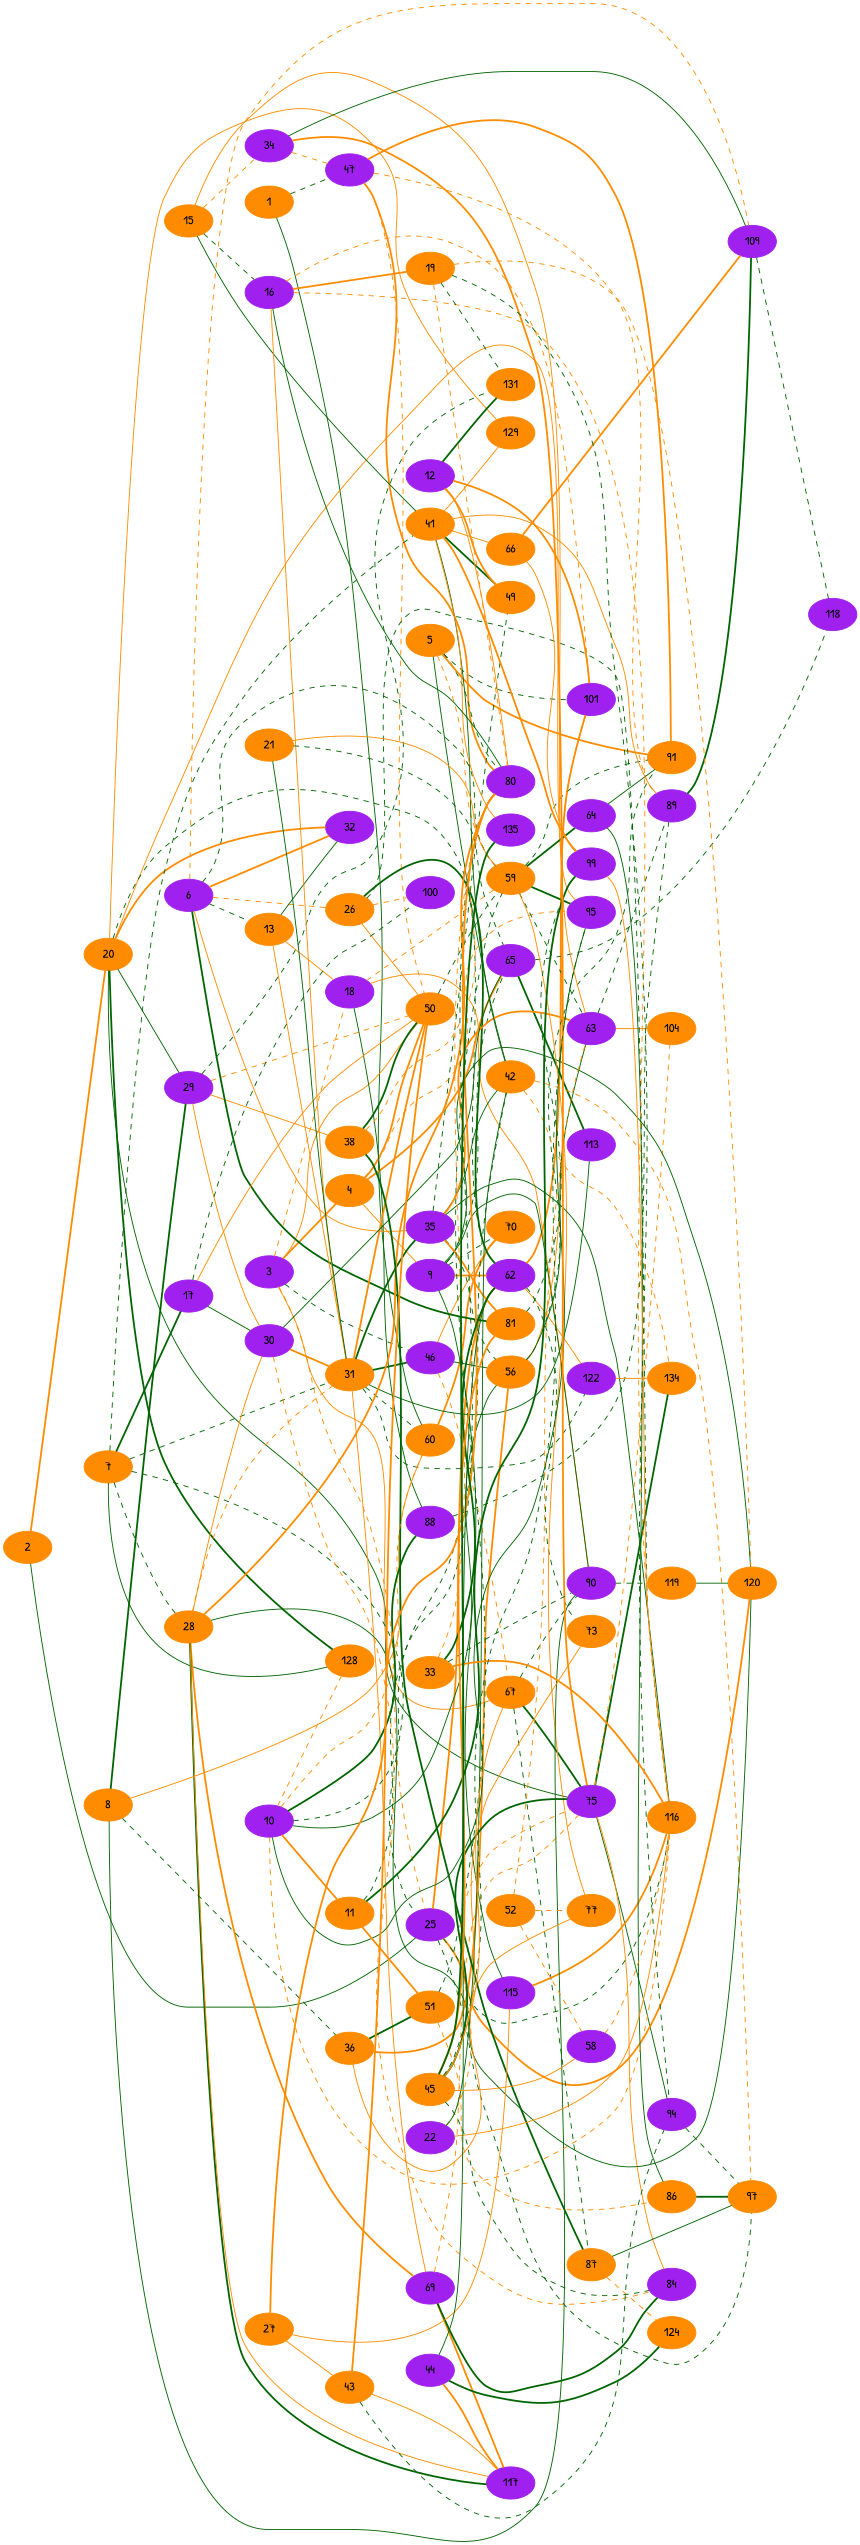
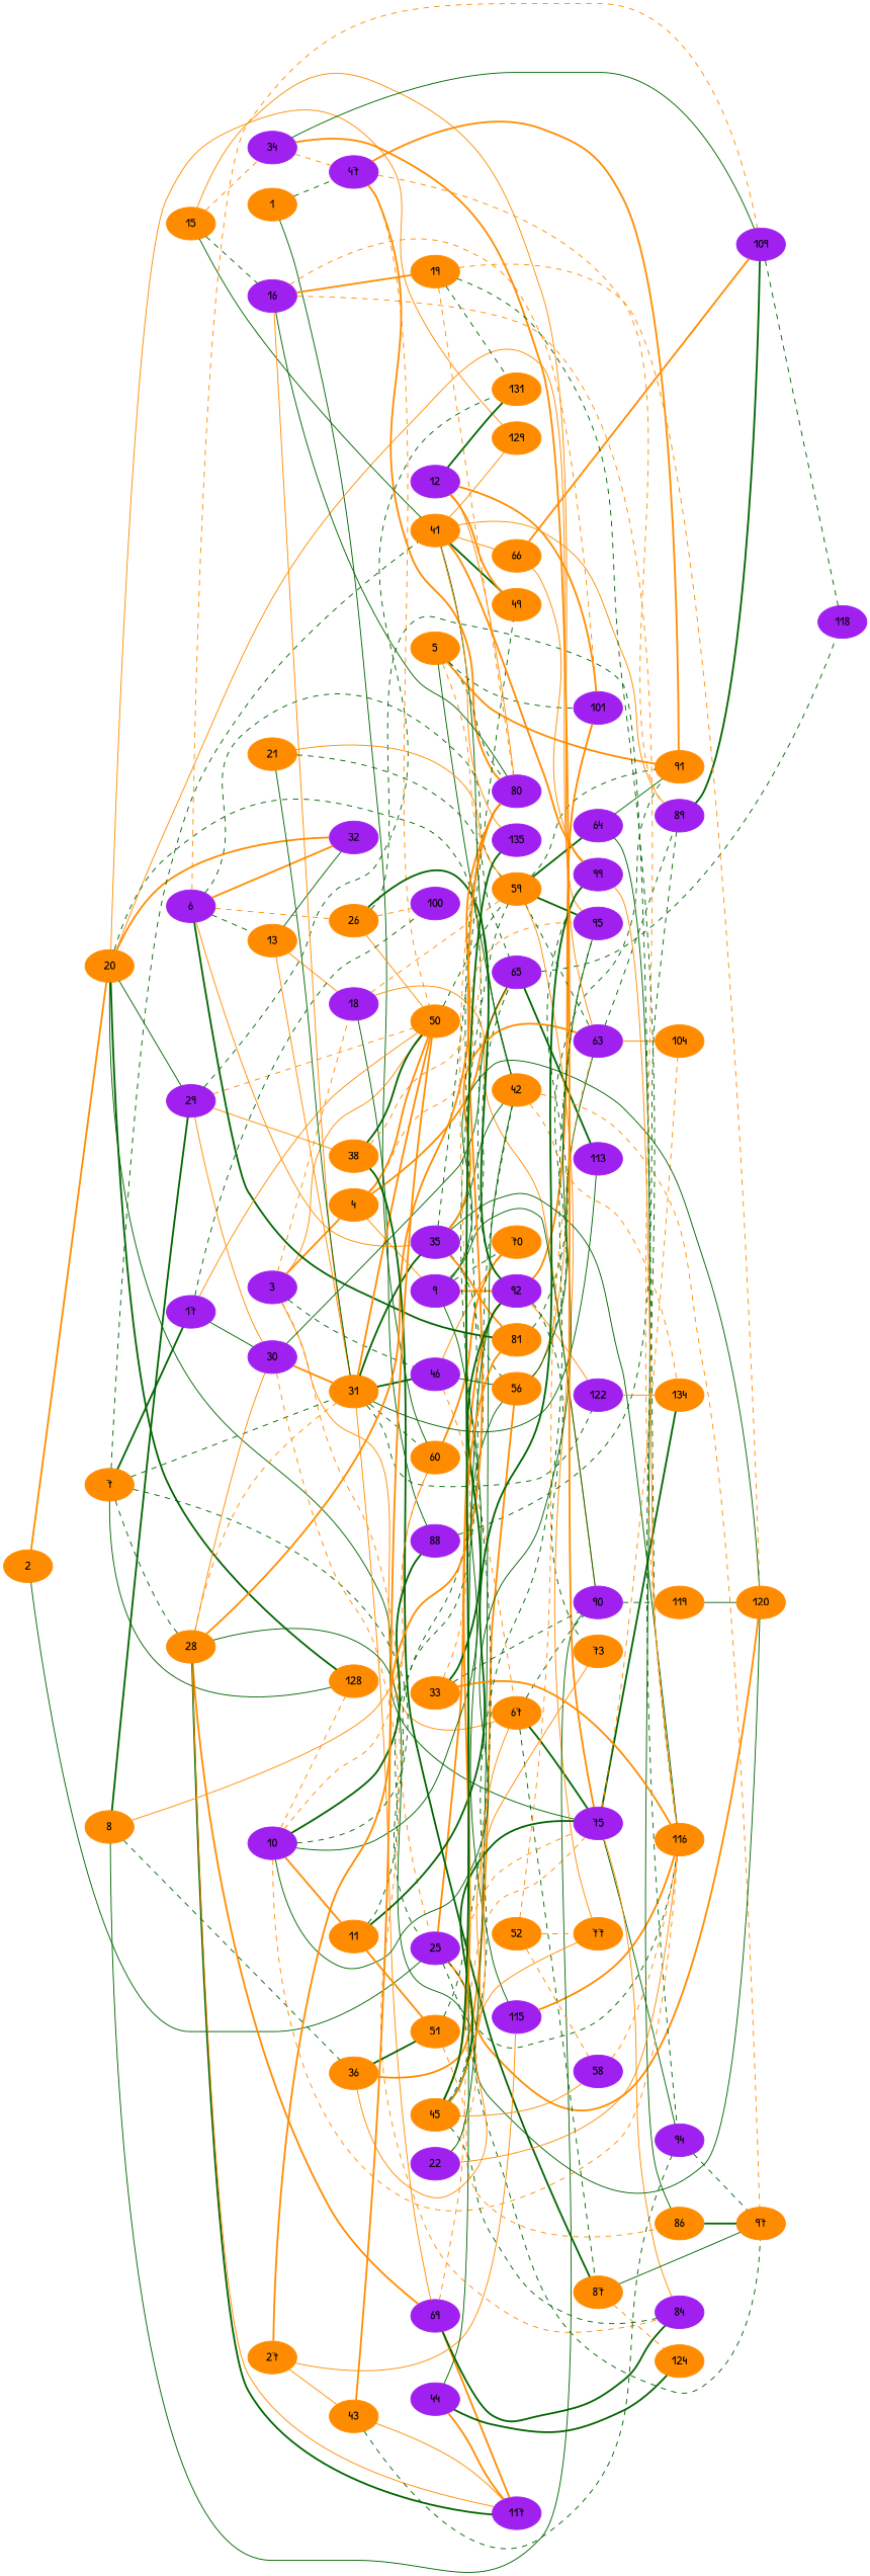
  graph {
    fontname="Patrick Hand"
    rankdir=LR
    node [color=darkorange fontname="Patrick Hand" style=filled]
    edge [color=darkorange fontname="Patrick Hand" style=dashed]
    47 [color=purple]
    1
    60 [super="+78"]
    50 [super="+125"]
    80 [color=purple super="+96"]
    91 [super="+98"]
    89 [color=purple super="+123"]
    70 [super="+74"]
    20 [super="+23"]
    95 [color=purple]
    32 [color=purple]
    128
    29 [color=purple super="+68"]
-   62 [color=purple super="+136"]
+   62 [color=purple super="+136" label=92]
    75 [color=purple super="+85"]
    129
    2
    25 [color=purple super="+111"]
    120
    116 [super="+130"]
    97
    3 [color=purple super="+39"]
    4 [super="+14"]
    18 [color=purple super="+55"]
    46 [color=purple super="+71"]
    67 [super="+108"]
    9 [color=purple super="+37"]
    65 [color=purple super="+79"]
    59 [super="+61"]
    90 [color=purple]
    88 [color=purple]
    56 [super="+72"]
    87
    115 [color=purple]
    113 [color=purple]
    118 [color=purple]
    42 [super="+83"]
    134
    5
    101 [color=purple]
    63 [color=purple]
    77
    64 [color=purple]
    6 [color=purple super="+103"]
    13 [super="+54"]
    26 [super="+92"]
    35 [color=purple super="+53"]
    81
    109 [color=purple]
    31 [super="+57"]
    100 [color=purple]
    49
    99 [color=purple super="+102"]
    7 [super="+48"]
    17 [color=purple super="+76"]
    28 [super="+112"]
    41 [super="+106"]
    30 [color=purple super="+105"]
    69 [color=purple super="+110"]
    117 [color=purple]
    122 [color=purple]
    66 [super="+126"]
    135 [color=purple]
    8 [super="+24"]
    36
    131
    38
    51 [super="+133"]
    119
    73
    10 [color=purple super="+40"]
    11 [super="+114"]
    86
    12 [color=purple]
    15 [super="+93"]
    16 [color=purple]
    34 [color=purple super="+121"]
    19
    104
    94 [color=purple super="+107"]
    84 [color=purple]
    21
    22 [color=purple]
    43 [super="+82"]
    27
    33 [super="+132"]
    124
    44 [color=purple]
    45 [super="+127"]
    58 [color=purple]
    52
    47 -- 50
    47 -- 80 [style=bold]
    47 -- 91 [style=bold]
    47 -- 89
    1 -- 47 [color=darkgreen]
    1 -- 60 [color=darkgreen style=solid]
    60 -- 70 [style=bold]
    50 -- 59 [color=darkgreen]
    89 -- 109 [color=darkgreen style=bold]
    20 -- 95 [style=solid]
    20 -- 32 [style=bold]
    20 -- 128 [color=darkgreen style=bold]
    20 -- 29 [color=darkgreen style=solid]
    20 -- 62 [color=darkgreen]
    20 -- 75 [color=darkgreen style=solid]
    20 -- 129 [style=solid]
    29 -- 50
    29 -- 30 [style=solid]
    29 -- 131 [color=darkgreen]
    29 -- 38 [style=solid]
    62 -- 101 [style=bold]
    62 -- 122 [style=solid]
    62 -- 73 [color=darkgreen]
    75 -- 134 [color=darkgreen style=bold]
    75 -- 104
    75 -- 94 [color=darkgreen style=solid weight=2]
    75 -- 84 [style=solid]
    2 -- 20 [style=bold]
    2 -- 25 [color=darkgreen style=solid]
    25 -- 62 [style=bold]
    25 -- 120 [style=bold]
    25 -- 116 [color=darkgreen]
    25 -- 97 [color=darkgreen]
    3 -- 50 [style=solid weight=2]
    3 -- 25
    3 -- 4 [style=bold]
    3 -- 18
    3 -- 46 [color=darkgreen]
    3 -- 67 [style=solid]
    4 -- 50 [style=bold]
    4 -- 95
    4 -- 9 [style=solid]
    4 -- 65 [style=bold]
    18 -- 59
    18 -- 90 [style=solid]
    18 -- 88 [color=darkgreen style=solid]
    46 -- 70 [style=solid]
    46 -- 67
    46 -- 56 [color=darkgreen style=solid]
    67 -- 75 [color=darkgreen style=bold]
    67 -- 90 [color=darkgreen]
    67 -- 87 [color=darkgreen]
    9 -- 70 [color=darkgreen]
    9 -- 62 [style=bold]
    9 -- 120 [color=darkgreen style=solid]
    9 -- 65 [color=darkgreen]
    9 -- 90 [color=darkgreen style=solid]
    9 -- 115 [color=darkgreen style=solid]
    65 -- 113 [color=darkgreen style=bold]
    65 -- 118 [color=darkgreen]
    59 -- 91 [color=darkgreen]
    59 -- 95 [color=darkgreen style=bold]
    59 -- 63 [color=darkgreen]
    59 -- 77 [style=solid]
    59 -- 64 [color=darkgreen style=bold]
    90 -- 119 [color=darkgreen]
    88 -- 89 [color=darkgreen]
    56 -- 91 [color=darkgreen]
    56 -- 101 [style=solid]
    56 -- 63 [color=darkgreen style=solid]
    87 -- 97 [color=darkgreen style=solid]
    87 -- 124
    115 -- 116 [style=bold]
    42 -- 97
    42 -- 134
    5 -- 80 [color=darkgreen]
    5 -- 91 [style=bold]
    5 -- 59
    5 -- 42 [color=darkgreen style=solid]
    5 -- 101 [color=darkgreen]
    63 -- 89 [color=darkgreen]
    63 -- 104 [style=solid]
    64 -- 91 [color=darkgreen style=solid]
    64 -- 86 [color=darkgreen style=solid]
    6 -- 32 [style=bold]
    6 -- 59 [color=darkgreen]
    6 -- 13 [color=darkgreen]
    6 -- 26
    6 -- 35 [style=solid]
    6 -- 81 [color=darkgreen style=bold]
    6 -- 109
    13 -- 32 [color=darkgreen style=solid]
    13 -- 18 [style=solid]
    13 -- 31 [style=solid]
    26 -- 50 [style=solid]
    26 -- 62 [color=darkgreen style=bold]
    26 -- 116 [color=darkgreen]
    26 -- 100
    35 -- 116 [color=darkgreen style=solid]
    35 -- 56 [color=darkgreen]
    35 -- 42 [color=darkgreen style=solid]
    35 -- 63 [style=bold]
    35 -- 81 [style=bold]
    35 -- 49 [color=darkgreen]
    81 -- 99 [color=darkgreen weight=2]
    109 -- 118 [color=darkgreen]
    31 -- 60 [color=darkgreen]
    31 -- 50 [style=bold]
    31 -- 46 [color=darkgreen style=bold]
    31 -- 113 [color=darkgreen style=solid]
    31 -- 35 [color=darkgreen style=bold]
    31 -- 69 [style=solid]
    31 -- 122 [color=darkgreen]
    99 -- 116 [style=solid]
    7 -- 128 [color=darkgreen style=solid]
    7 -- 25 [color=darkgreen]
    7 -- 31 [color=darkgreen]
    7 -- 17 [color=darkgreen style=bold]
    7 -- 28 [color=darkgreen]
    7 -- 41 [color=darkgreen]
    17 -- 50 [style=solid]
    17 -- 100 [color=darkgreen]
    17 -- 30 [color=darkgreen style=solid]
    28 -- 80 [style=bold]
    28 -- 120 [color=darkgreen style=solid]
    28 -- 31
    28 -- 30 [style=solid weight=2]
    28 -- 69 [style=bold]
    28 -- 117 [color=darkgreen style=bold]
    28 -- 117 [style=solid]
    41 -- 89 [style=solid]
    41 -- 129 [style=solid]
    41 -- 42 [color=darkgreen style=solid]
    41 -- 49 [color=darkgreen style=bold]
    41 -- 99 [style=bold]
    41 -- 66 [style=solid]
    41 -- 135 [style=solid]
    30 -- 65 [color=darkgreen style=solid]
    30 -- 31 [style=bold]
    30 -- 84
    69 -- 75
    69 -- 117 [style=bold]
    69 -- 84 [color=darkgreen style=bold]
    122 -- 134 [style=solid]
    66 -- 109 [style=bold]
    66 -- 99 [style=solid]
    8 -- 60 [style=solid]
    8 -- 29 [color=darkgreen style=bold]
    8 -- 90 [color=darkgreen style=solid]
    8 -- 36 [color=darkgreen]
    36 -- 56 [style=bold]
    36 -- 77 [style=solid]
    36 -- 51 [color=darkgreen style=bold]
    38 -- 50 [color=darkgreen style=bold]
    38 -- 80
    38 -- 87 [color=darkgreen style=bold]
    51 -- 59 [color=darkgreen]
    51 -- 86
    119 -- 120 [color=darkgreen style=solid]
    10 -- 60
    10 -- 95 [color=darkgreen style=solid]
    10 -- 128
    10 -- 116
    10 -- 88 [color=darkgreen style=bold]
    10 -- 56 [color=darkgreen style=solid]
    10 -- 42 [color=darkgreen]
    10 -- 11 [style=bold]
    11 -- 80 [color=darkgreen]
    11 -- 99 [color=darkgreen style=bold]
    11 -- 51 [style=bold]
    86 -- 97 [color=darkgreen style=bold]
    12 -- 80 [style=solid]
    12 -- 101 [style=bold]
    12 -- 49 [style=bold]
    12 -- 131 [color=darkgreen style=bold]
    15 -- 63 [style=solid]
    15 -- 41 [color=darkgreen style=solid]
    15 -- 16 [color=darkgreen]
    15 -- 34
    16 -- 80 [color=darkgreen style=solid]
    16 -- 116
    16 -- 101
    16 -- 31 [style=solid]
    16 -- 19 [style=bold]
    34 -- 47
    34 -- 75 [style=bold]
    34 -- 109 [color=darkgreen style=solid]
    19 -- 80
    19 -- 120
    19 -- 131 [color=darkgreen]
    19 -- 94 [color=darkgreen]
    94 -- 97 [color=darkgreen]
    21 -- 65 [color=darkgreen]
    21 -- 59 [style=solid]
    21 -- 31 [color=darkgreen style=solid]
    22 -- 75
    22 -- 116 [style=solid]
    22 -- 42 [color=darkgreen style=solid]
    43 -- 50 [style=bold]
    43 -- 117 [style=solid]
    43 -- 94 [color=darkgreen]
    27 -- 80 [style=bold]
    27 -- 115 [style=solid]
    27 -- 43 [style=solid]
    33 -- 80
    33 -- 62 [color=darkgreen style=bold]
    33 -- 116 [style=bold]
    33 -- 90 [color=darkgreen]
    44 -- 62 [color=darkgreen style=solid]
    44 -- 117 [style=bold]
    44 -- 124 [color=darkgreen style=bold]
    45 -- 95 [color=darkgreen]
    45 -- 75 [color=darkgreen style=bold]
    45 -- 67 [style=solid]
    45 -- 81 [style=bold]
    45 -- 135 [color=darkgreen style=bold]
    45 -- 73 [style=solid]
    45 -- 84 [color=darkgreen]
    45 -- 58 [style=solid]
    58 -- 116
    52 -- 63
    52 -- 77
    52 -- 58
  }
